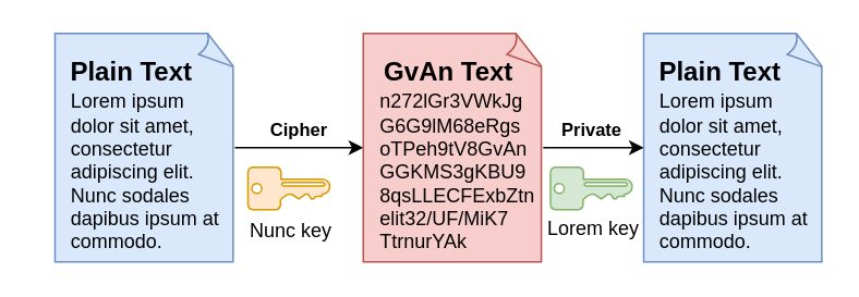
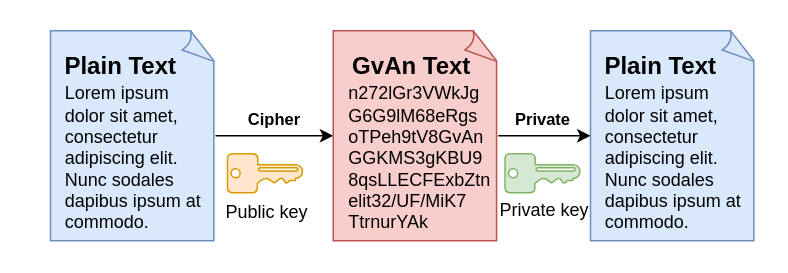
  <mxCell id="0" />
  <mxCell id="1" parent="0" />
  <mxCell id="2" style="edgeStyle=orthogonalEdgeStyle;rounded=0;orthogonalLoop=1;jettySize=auto;html=1;entryX=0;entryY=0.5;entryDx=0;entryDy=0;entryPerimeter=0;" parent="1" source="3" target="10" edge="1"><mxGeometry relative="1" as="geometry" /></mxCell>
  <mxCell id="3" value="" style="whiteSpace=wrap;html=1;shape=mxgraph.basic.document;fillColor=#dae8fc;strokeColor=#6c8ebf;" parent="1" vertex="1"><mxGeometry x="33" y="20" width="110" height="140" as="geometry" /></mxCell>
  <mxCell id="4" value="Plain Text" style="text;html=1;strokeColor=none;fillColor=none;align=center;verticalAlign=middle;whiteSpace=wrap;rounded=0;fontSize=16;fontStyle=1" parent="1" vertex="1"><mxGeometry x="20" y="27.5" width="120" height="30" as="geometry" /></mxCell>
  <mxCell id="5" value="Lorem ipsum dolor sit amet, consectetur adipiscing elit. Nunc sodales dapibus ipsum at commodo." style="text;html=1;strokeColor=none;fillColor=none;align=left;verticalAlign=middle;whiteSpace=wrap;rounded=0;" parent="1" vertex="1"><mxGeometry x="41" y="50" width="95" height="110" as="geometry" /></mxCell>
  <mxCell id="6" value="" style="whiteSpace=wrap;html=1;shape=mxgraph.basic.document;fillColor=#dae8fc;strokeColor=#6c8ebf;" parent="1" vertex="1"><mxGeometry x="393" y="20" width="110" height="140" as="geometry" /></mxCell>
  <mxCell id="7" value="Plain Text" style="text;html=1;strokeColor=none;fillColor=none;align=center;verticalAlign=middle;whiteSpace=wrap;rounded=0;fontSize=16;fontStyle=1" parent="1" vertex="1"><mxGeometry x="380" y="27.5" width="120" height="30" as="geometry" /></mxCell>
  <mxCell id="8" value="Lorem ipsum dolor sit amet, consectetur adipiscing elit. Nunc sodales dapibus ipsum at commodo." style="text;html=1;strokeColor=none;fillColor=none;align=left;verticalAlign=middle;whiteSpace=wrap;rounded=0;" parent="1" vertex="1"><mxGeometry x="401" y="50" width="95" height="110" as="geometry" /></mxCell>
  <mxCell id="9" style="edgeStyle=orthogonalEdgeStyle;rounded=0;orthogonalLoop=1;jettySize=auto;html=1;entryX=0;entryY=0.5;entryDx=0;entryDy=0;entryPerimeter=0;" parent="1" source="10" target="6" edge="1"><mxGeometry relative="1" as="geometry" /></mxCell>
  <mxCell id="10" value="" style="whiteSpace=wrap;html=1;shape=mxgraph.basic.document;fillColor=#f8cecc;strokeColor=#b85450;" parent="1" vertex="1"><mxGeometry x="221.5" y="20" width="110" height="140" as="geometry" /></mxCell>
  <mxCell id="11" value="GvAn Text" style="text;html=1;strokeColor=none;fillColor=none;align=center;verticalAlign=middle;whiteSpace=wrap;rounded=0;fontSize=16;fontStyle=1" parent="1" vertex="1"><mxGeometry x="213.5" y="27.5" width="120" height="30" as="geometry" /></mxCell>
  <mxCell id="12" value="n272lGr3VWkJg&lt;br&gt;G6G9lM68eRgs&lt;br&gt;oTPeh9tV8GvAn&lt;br&gt;GGKMS3gKBU9&lt;br&gt;8qsLLECFExbZtn&lt;br&gt;elit32/UF/MiK7&lt;br&gt;TtrnurYAk" style="text;html=1;strokeColor=none;fillColor=none;align=left;verticalAlign=middle;whiteSpace=wrap;rounded=0;" parent="1" vertex="1"><mxGeometry x="229.5" y="50" width="95" height="110" as="geometry" /></mxCell>
  <mxCell id="13" value="" style="sketch=0;aspect=fixed;pointerEvents=1;shadow=0;dashed=0;html=1;strokeColor=#82b366;labelPosition=center;verticalLabelPosition=bottom;verticalAlign=top;align=center;fillColor=#d5e8d4;shape=mxgraph.mscae.enterprise.key_permissions;flipH=1;rotation=-90;" parent="1" vertex="1"><mxGeometry x="348" y="90" width="26" height="50" as="geometry" /></mxCell>
  <mxCell id="14" value="" style="sketch=0;aspect=fixed;pointerEvents=1;shadow=0;dashed=0;html=1;strokeColor=#d79b00;labelPosition=center;verticalLabelPosition=bottom;verticalAlign=top;align=center;fillColor=#ffe6cc;shape=mxgraph.mscae.enterprise.key_permissions;flipH=1;rotation=-90;" parent="1" vertex="1"><mxGeometry x="163" y="90" width="26" height="50" as="geometry" /></mxCell>
- <mxCell id="15" value="Nunc key" style="text;html=1;align=center;verticalAlign=middle;resizable=0;points=[];autosize=1;strokeColor=none;fillColor=none;" parent="1" vertex="1"><mxGeometry x="137" y="126" width="80" height="30" as="geometry" /></mxCell>
- <mxCell id="16" value="Lorem key" style="text;html=1;align=center;verticalAlign=middle;resizable=0;points=[];autosize=1;strokeColor=none;fillColor=none;" parent="1" vertex="1"><mxGeometry x="321.5" y="125" width="80" height="30" as="geometry" /></mxCell>
+ <mxCell id="15" value="Public key" style="text;html=1;align=center;verticalAlign=middle;resizable=0;points=[];autosize=1;strokeColor=none;fillColor=none;" parent="1" vertex="1"><mxGeometry x="137" y="126" width="80" height="30" as="geometry" /></mxCell>
+ <mxCell id="16" value="Private key" style="text;html=1;align=center;verticalAlign=middle;resizable=0;points=[];autosize=1;strokeColor=none;fillColor=none;" parent="1" vertex="1"><mxGeometry x="321.5" y="125" width="80" height="30" as="geometry" /></mxCell>
  <mxCell id="17" value="&lt;font style=&quot;font-size: 11px;&quot;&gt;Cipher&lt;/font&gt;" style="text;html=1;align=center;verticalAlign=middle;resizable=0;points=[];autosize=1;strokeColor=none;fillColor=none;fontStyle=1;fontSize=11;" parent="1" vertex="1"><mxGeometry x="142" y="63.5" width="80" height="30" as="geometry" /></mxCell>
  <mxCell id="18" value="&lt;font style=&quot;font-size: 11px;&quot;&gt;Private&lt;/font&gt;" style="text;html=1;align=center;verticalAlign=middle;resizable=0;points=[];autosize=1;strokeColor=none;fillColor=none;fontStyle=1;fontSize=11;" parent="1" vertex="1"><mxGeometry x="321" y="63.5" width="80" height="30" as="geometry" /></mxCell>
